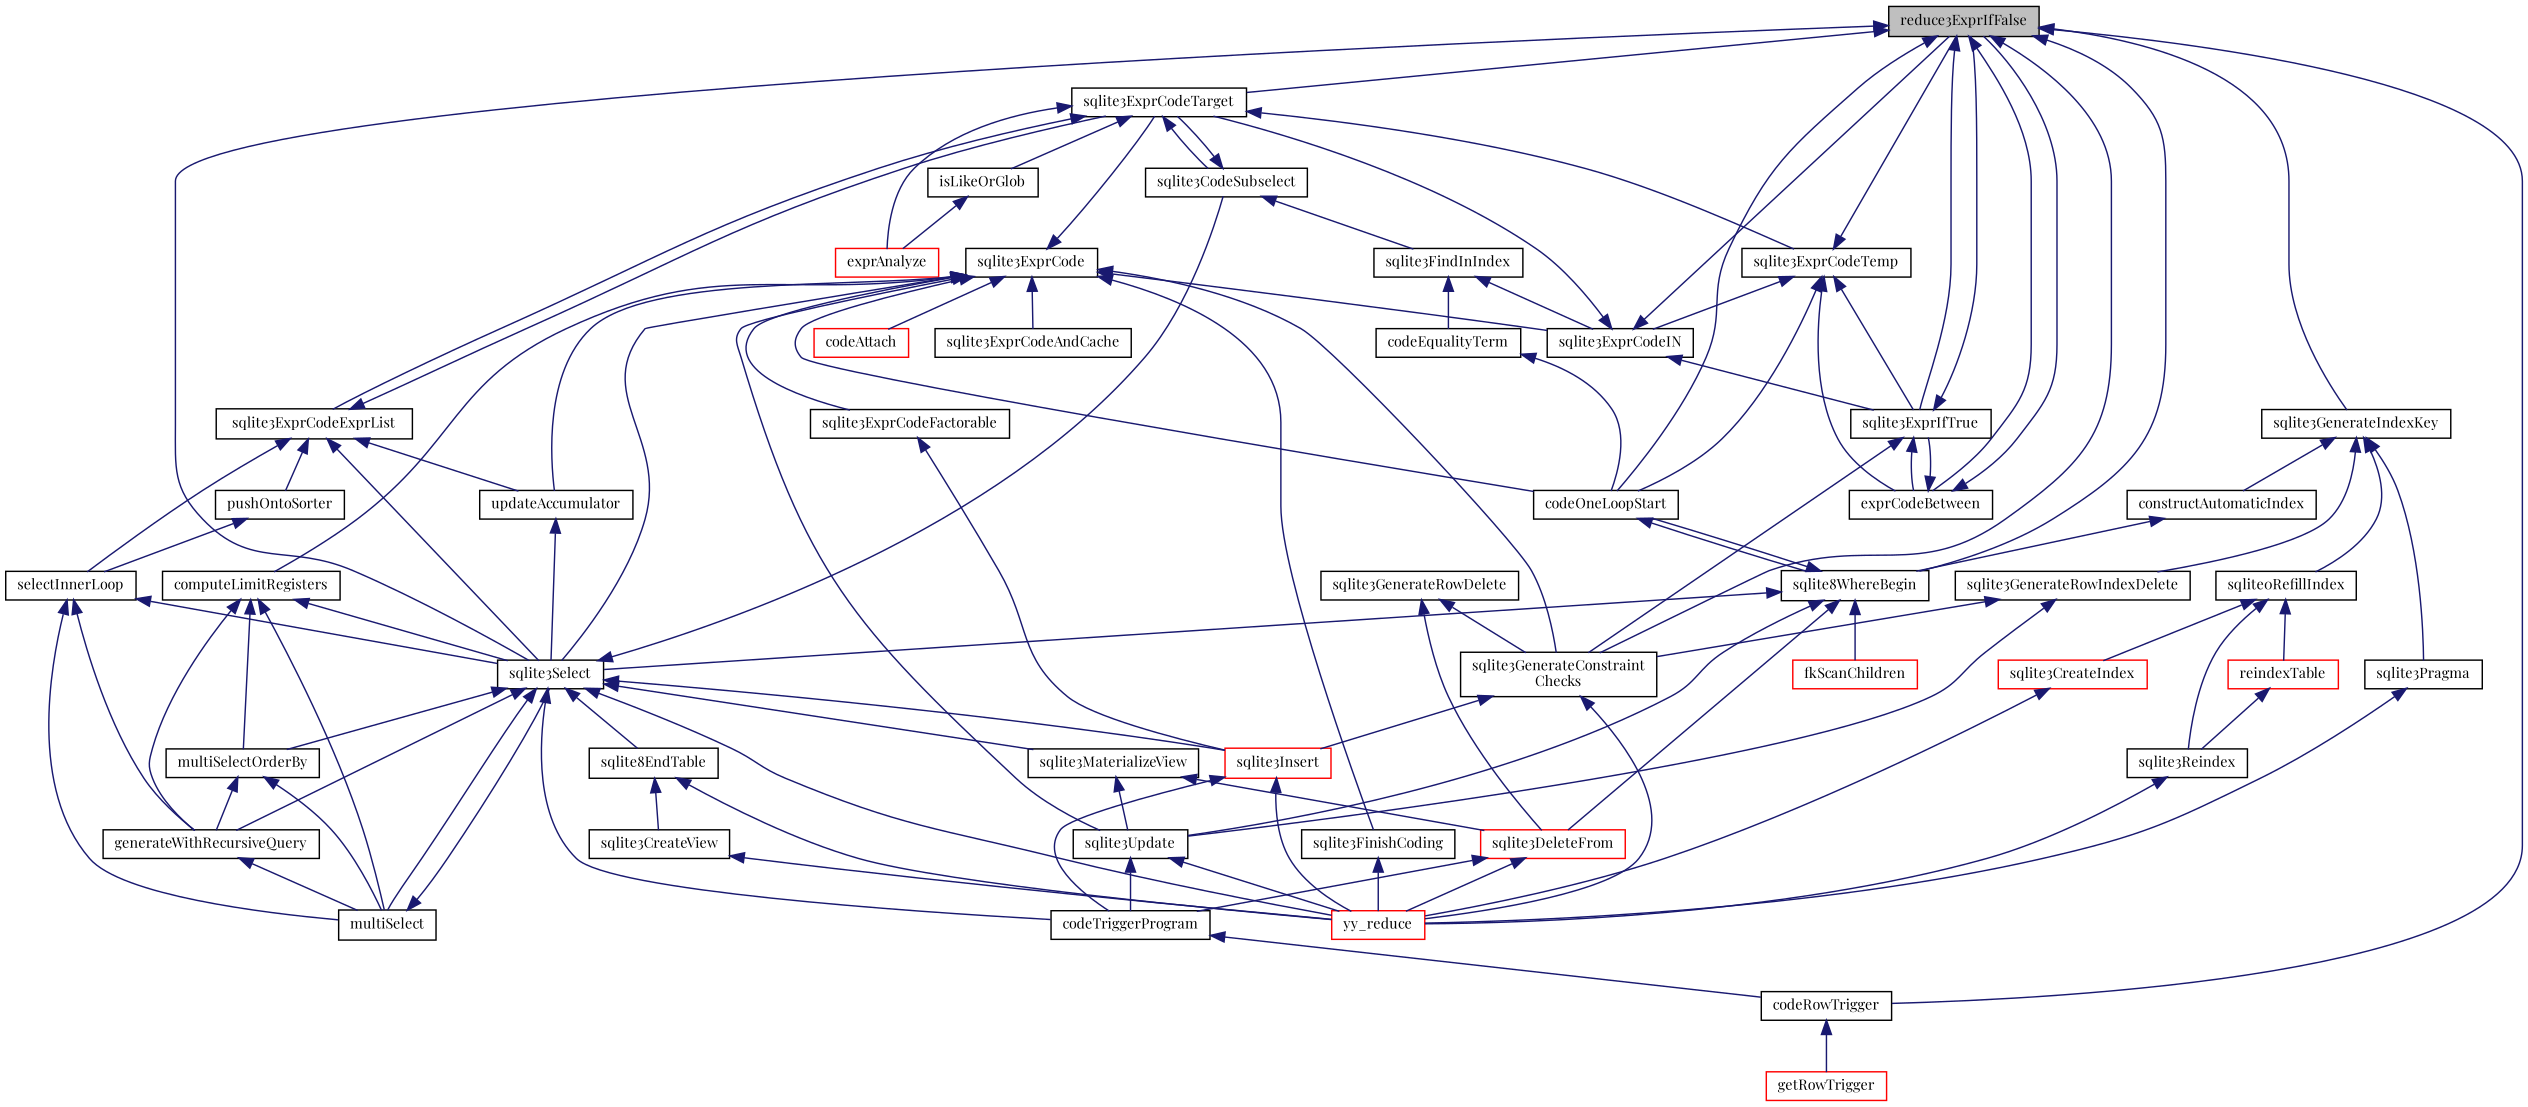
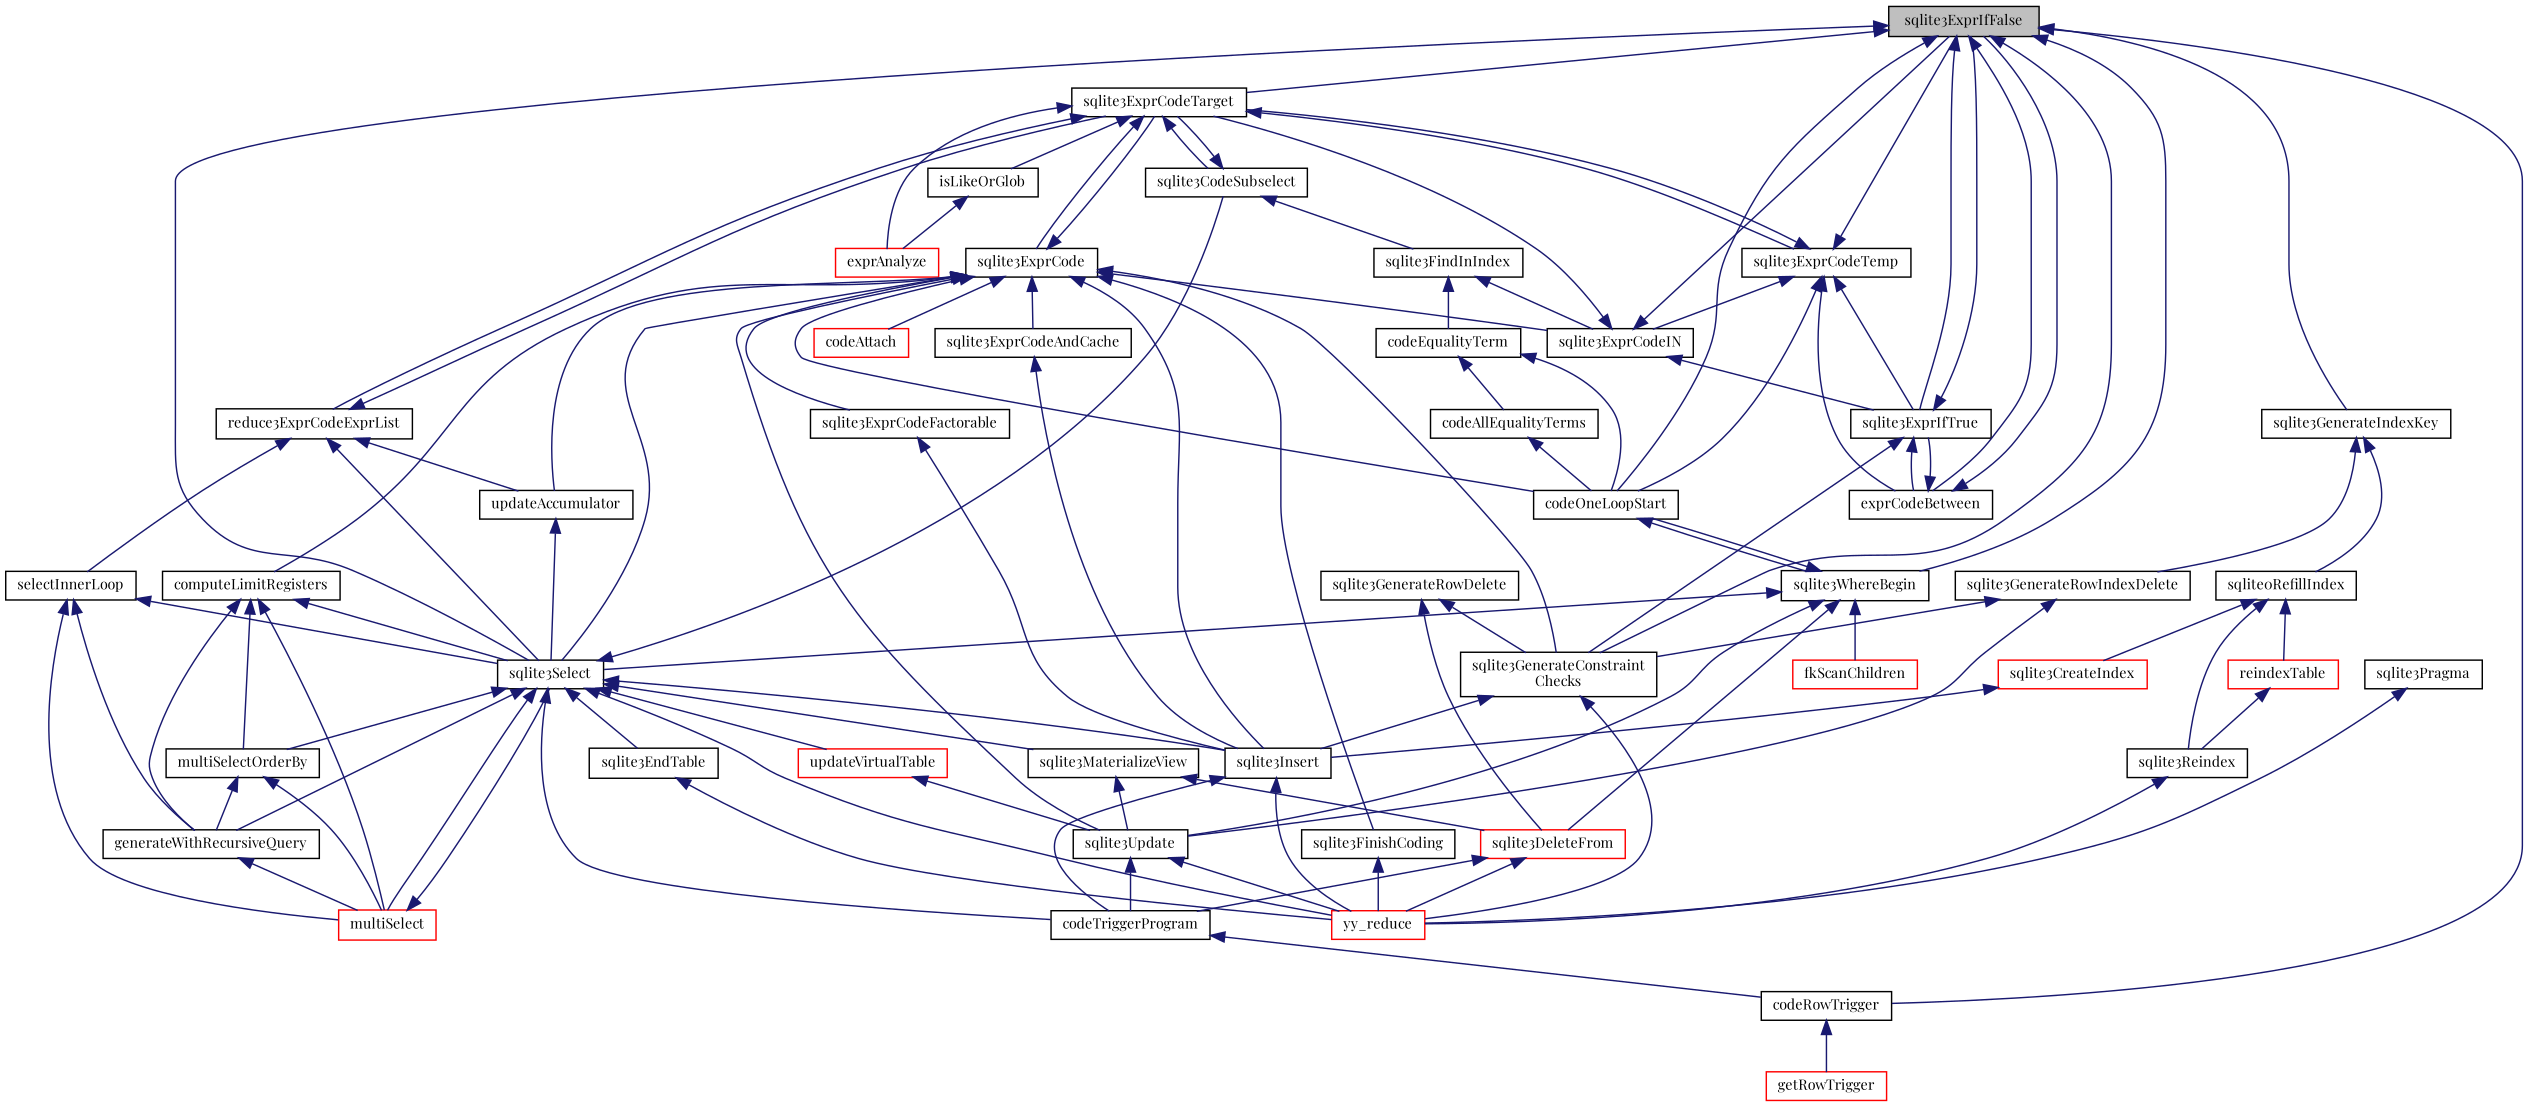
  digraph {
    fontname="Playfair Display"
    rankdir=TB
    node [color=black fillcolor=white fontname="Playfair Display" fontsize=10 shape=record style=filled]
    edge [color=midnightblue dir=back fontname="Playfair Display" fontsize=10 labelfontname=FreeSans labelfontsize=10 style=solid]
-   n1 [fillcolor=grey75 fontcolor=black height=0.2 label=reduce3ExprIfFalse width=0.4]
+   n1 [fillcolor=grey75 fontcolor=black height=0.2 label=sqlite3ExprIfFalse width=0.4]
    n2 [height=0.2 label=sqlite3ExprCodeTarget width=0.4]
    n3 [height=0.2 label=sqlite3ExprIfTrue width=0.4]
    n4 [height=0.2 label=exprCodeBetween width=0.4]
    n5 [height=0.2 label="sqlite3GenerateConstraint\lChecks" width=0.4]
    n6 [height=0.2 label=codeRowTrigger width=0.4]
    n7 [height=0.2 label=codeOneLoopStart width=0.4]
-   n8 [height=0.2 label=sqlite8WhereBegin width=0.4]
+   n8 [height=0.2 label=sqlite3WhereBegin width=0.4]
    n9 [height=0.2 label=sqlite3Select width=0.4]
    n10 [height=0.2 label=sqlite3GenerateIndexKey width=0.4]
    n11 [height=0.2 label=sqlite3CodeSubselect width=0.4]
    n12 [height=0.2 label=sqlite3ExprCodeTemp width=0.4]
    n13 [height=0.2 label=sqlite3ExprCode width=0.4]
-   n14 [height=0.2 label=sqlite3ExprCodeExprList width=0.4]
+   n14 [height=0.2 label=reduce3ExprCodeExprList width=0.4]
    n15 [height=0.2 label=isLikeOrGlob width=0.4]
    n16 [color=red height=0.2 label=exprAnalyze width=0.4]
-   n17 [color=red height=0.2 label=sqlite3Insert width=0.4]
+   n17 [height=0.2 label=sqlite3Insert width=0.4]
    n18 [color=red height=0.2 label=yy_reduce width=0.4]
    n19 [color=red height=0.2 label=getRowTrigger width=0.4]
    n20 [height=0.2 label=sqlite3Update width=0.4]
    n21 [color=red height=0.2 label=sqlite3DeleteFrom width=0.4]
    n22 [color=red height=0.2 label=fkScanChildren width=0.4]
    n23 [height=0.2 label=codeTriggerProgram width=0.4]
-   n24 [height=0.2 label=sqlite8EndTable width=0.4]
+   n24 [height=0.2 label=sqlite3EndTable width=0.4]
    n25 [height=0.2 label=sqlite3MaterializeView width=0.4]
    n26 [height=0.2 label=generateWithRecursiveQuery width=0.4]
-   n27 [height=0.2 label=multiSelect width=0.4]
+   n27 [color=red height=0.2 label=multiSelect width=0.4]
    n28 [height=0.2 label=multiSelectOrderBy width=0.4]
+   n29 [color=red height=0.2 label=updateVirtualTable width=0.4]
    n30 [height=0.2 label=sqlite0RefillIndex width=0.4]
    n31 [height=0.2 label=sqlite3GenerateRowIndexDelete width=0.4]
    n32 [height=0.2 label=sqlite3Pragma width=0.4]
-   n33 [height=0.2 label=constructAutomaticIndex width=0.4]
    n34 [height=0.2 label=sqlite3FindInIndex width=0.4]
    n35 [height=0.2 label=codeEqualityTerm width=0.4]
+   n36 [height=0.2 label=codeAllEqualityTerms width=0.4]
    n37 [height=0.2 label=sqlite3ExprCodeIN width=0.4]
    n38 [height=0.2 label=sqlite3ExprCodeFactorable width=0.4]
    n39 [height=0.2 label=sqlite3ExprCodeAndCache width=0.4]
    n40 [color=red height=0.2 label=codeAttach width=0.4]
    n41 [height=0.2 label=sqlite3FinishCoding width=0.4]
    n42 [height=0.2 label=computeLimitRegisters width=0.4]
    n43 [height=0.2 label=updateAccumulator width=0.4]
-   n44 [height=0.2 label=pushOntoSorter width=0.4]
    n45 [height=0.2 label=selectInnerLoop width=0.4]
-   n46 [height=0.2 label=sqlite3CreateView width=0.4]
    n47 [color=red height=0.2 label=sqlite3CreateIndex width=0.4]
    n48 [color=red height=0.2 label=reindexTable width=0.4]
    n49 [height=0.2 label=sqlite3Reindex width=0.4]
    n50 [height=0.2 label=sqlite3GenerateRowDelete width=0.4]
    n1 -> n2
    n1 -> n3
    n1 -> n4
    n1 -> n5
    n1 -> n6
    n1 -> n7
    n1 -> n8
    n1 -> n9
    n1 -> n10
    n2 -> n11
    n2 -> n12
+   n2 -> n13
    n2 -> n14
    n2 -> n15
    n2 -> n16
    n3 -> n1
    n3 -> n4
    n3 -> n5
    n4 -> n1
    n4 -> n3
    n5 -> n17
    n5 -> n18
    n6 -> n19
    n7 -> n8
    n8 -> n7
    n8 -> n9
    n8 -> n20
    n8 -> n21
    n8 -> n22
    n9 -> n11
    n9 -> n17
    n9 -> n18
    n9 -> n23
    n9 -> n24
    n9 -> n25
    n9 -> n26
    n9 -> n27
    n9 -> n28
+   n9 -> n29
    n10 -> n30
    n10 -> n31
-   n10 -> n32
-   n10 -> n33
    n11 -> n2
    n11 -> n34
    n12 -> n1
+   n12 -> n2
    n12 -> n3
    n12 -> n4
    n12 -> n7
    n12 -> n37
    n13 -> n2
    n13 -> n5
    n13 -> n7
    n13 -> n9
+   n13 -> n17
    n13 -> n20
    n13 -> n37
    n13 -> n38
    n13 -> n39
    n13 -> n40
    n13 -> n41
    n13 -> n42
    n13 -> n43
    n14 -> n2
    n14 -> n9
    n14 -> n43
-   n14 -> n44
    n14 -> n45
    n15 -> n16
    n17 -> n18
    n17 -> n23
    n20 -> n18
    n20 -> n23
    n21 -> n18
    n21 -> n23
    n23 -> n6
    n24 -> n18
-   n24 -> n46
    n25 -> n20
    n25 -> n21
    n26 -> n27
    n27 -> n9
    n28 -> n26
    n28 -> n27
+   n29 -> n20
    n30 -> n47
    n30 -> n48
    n30 -> n49
    n31 -> n5
    n31 -> n20
    n32 -> n18
-   n33 -> n8
    n34 -> n35
    n34 -> n37
    n35 -> n7
+   n35 -> n36
+   n36 -> n7
    n37 -> n1
    n37 -> n2
    n37 -> n3
    n38 -> n17
+   n39 -> n17
    n41 -> n18
    n42 -> n9
    n42 -> n26
    n42 -> n27
    n42 -> n28
    n43 -> n9
-   n44 -> n45
    n45 -> n9
    n45 -> n26
    n45 -> n27
-   n46 -> n18
-   n47 -> n18
+   n47 -> n17
    n48 -> n49
    n49 -> n18
    n50 -> n5
    n50 -> n21
  }
